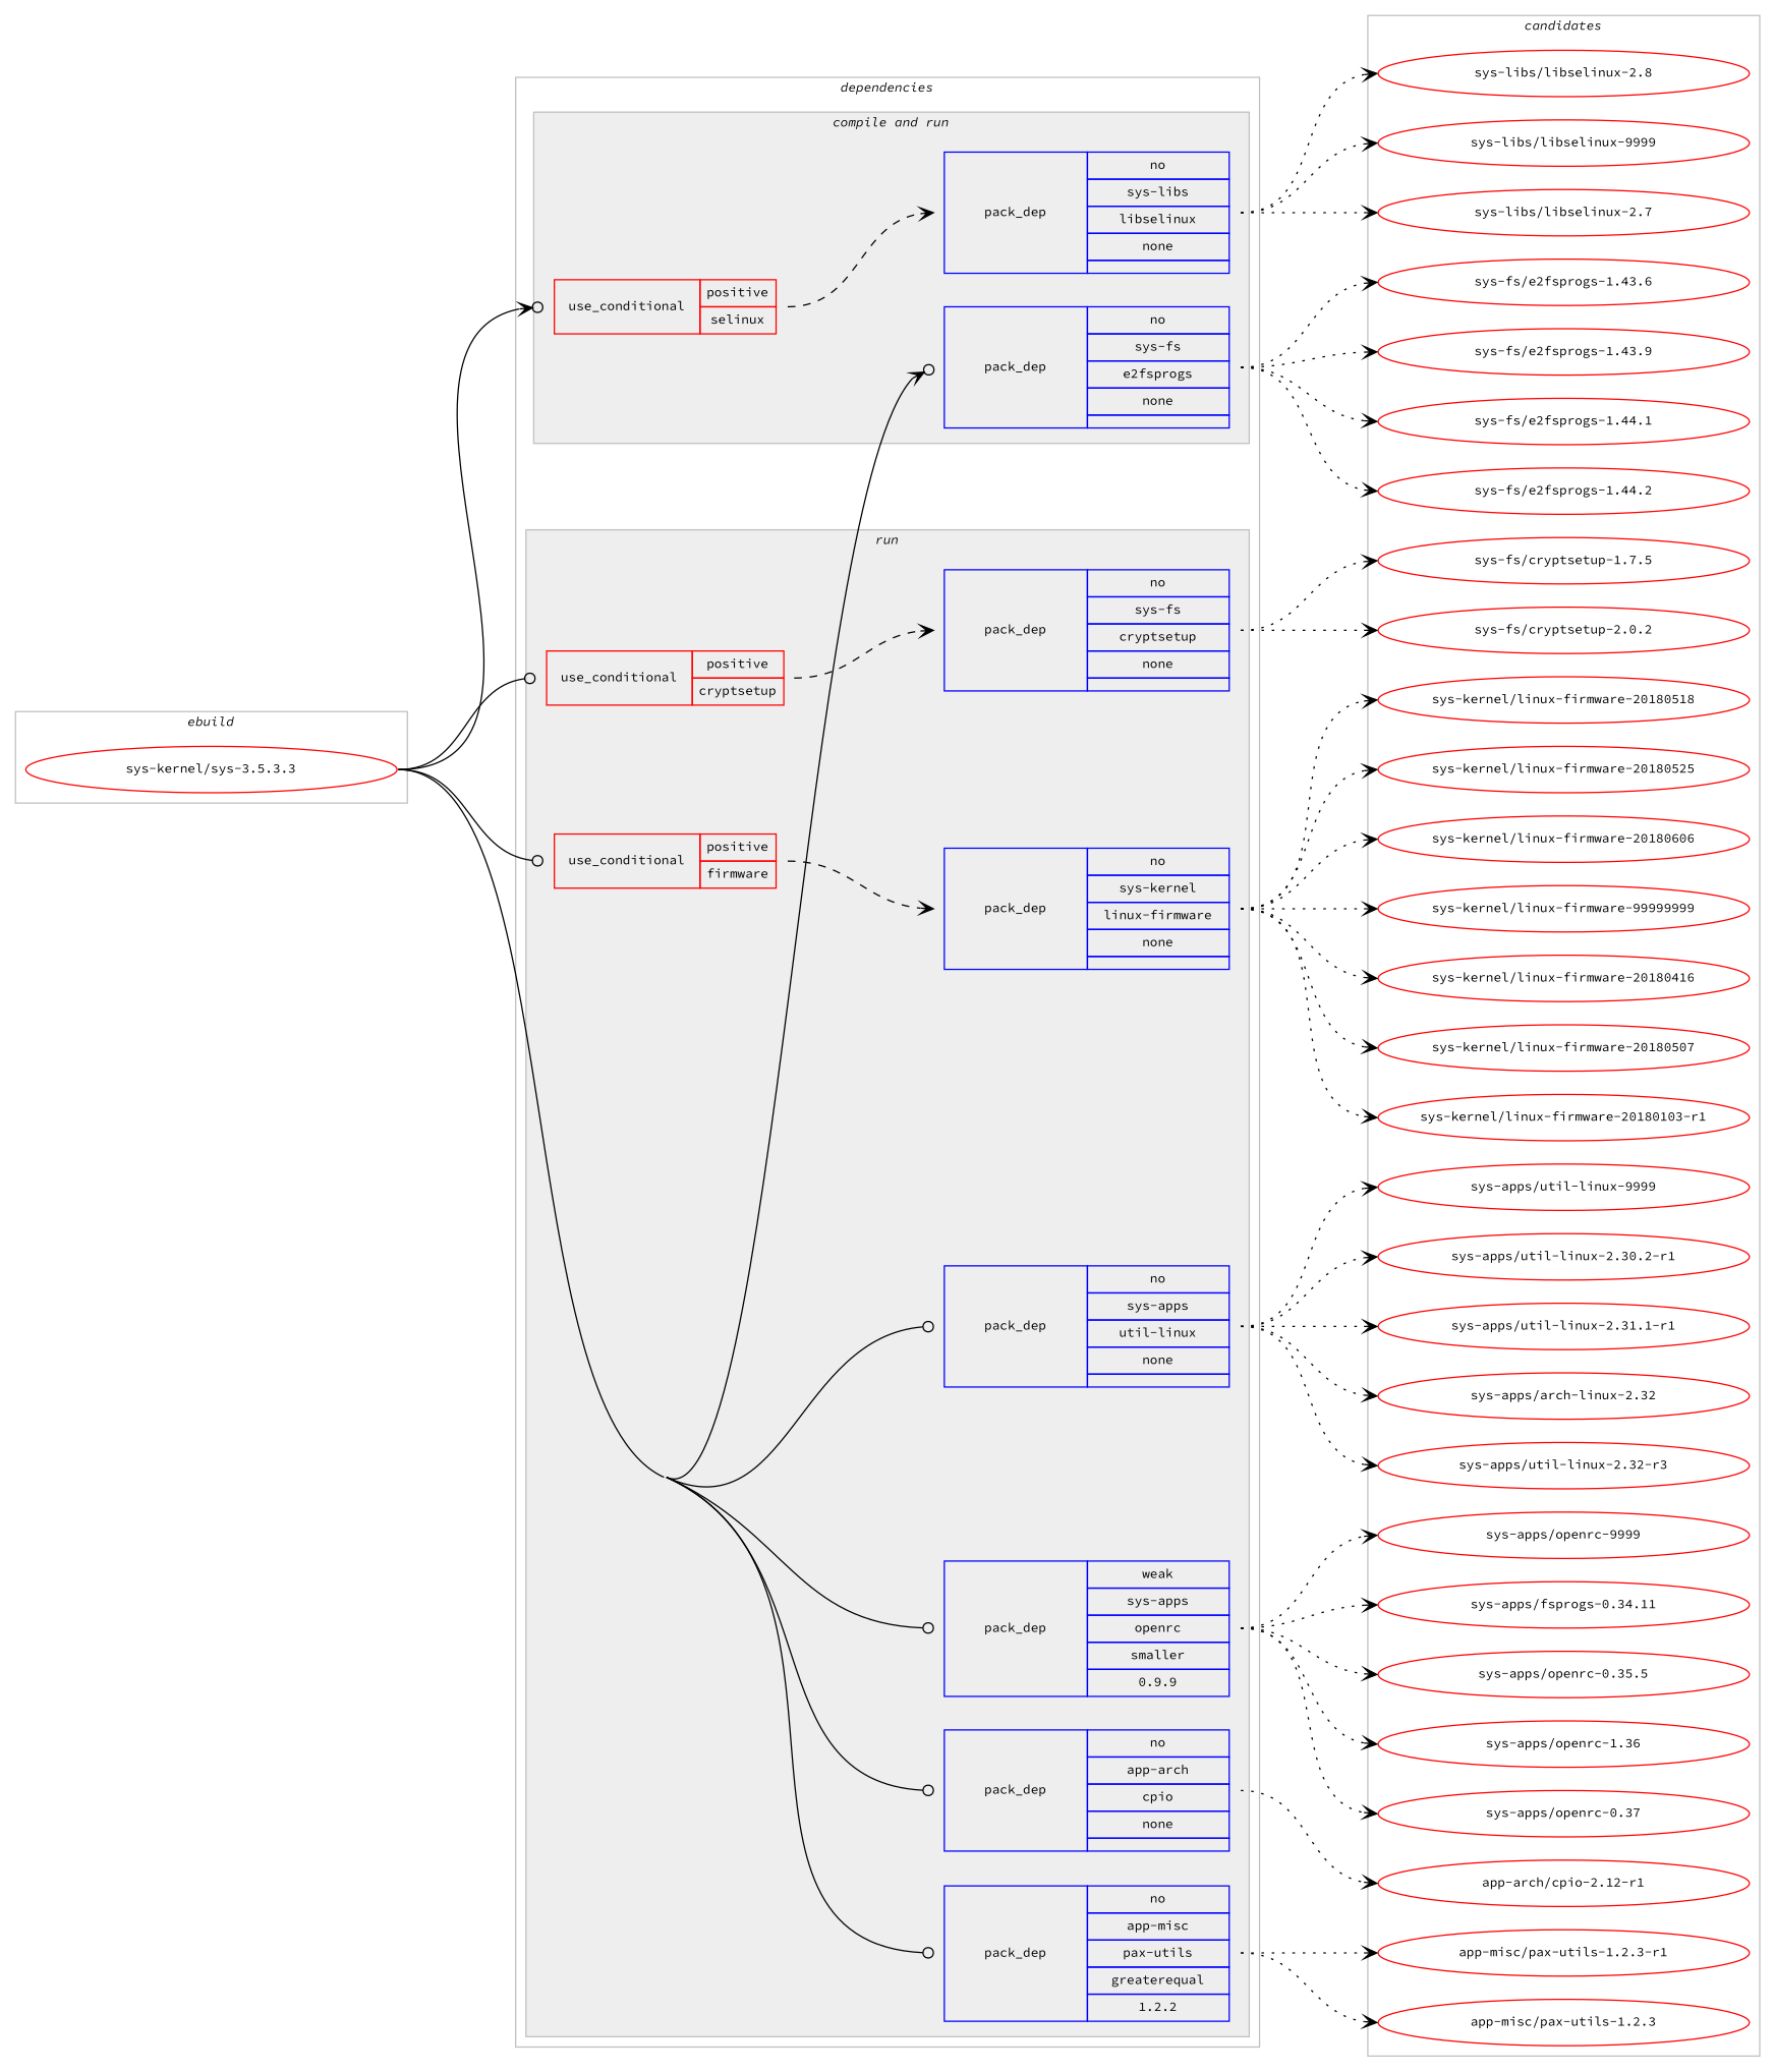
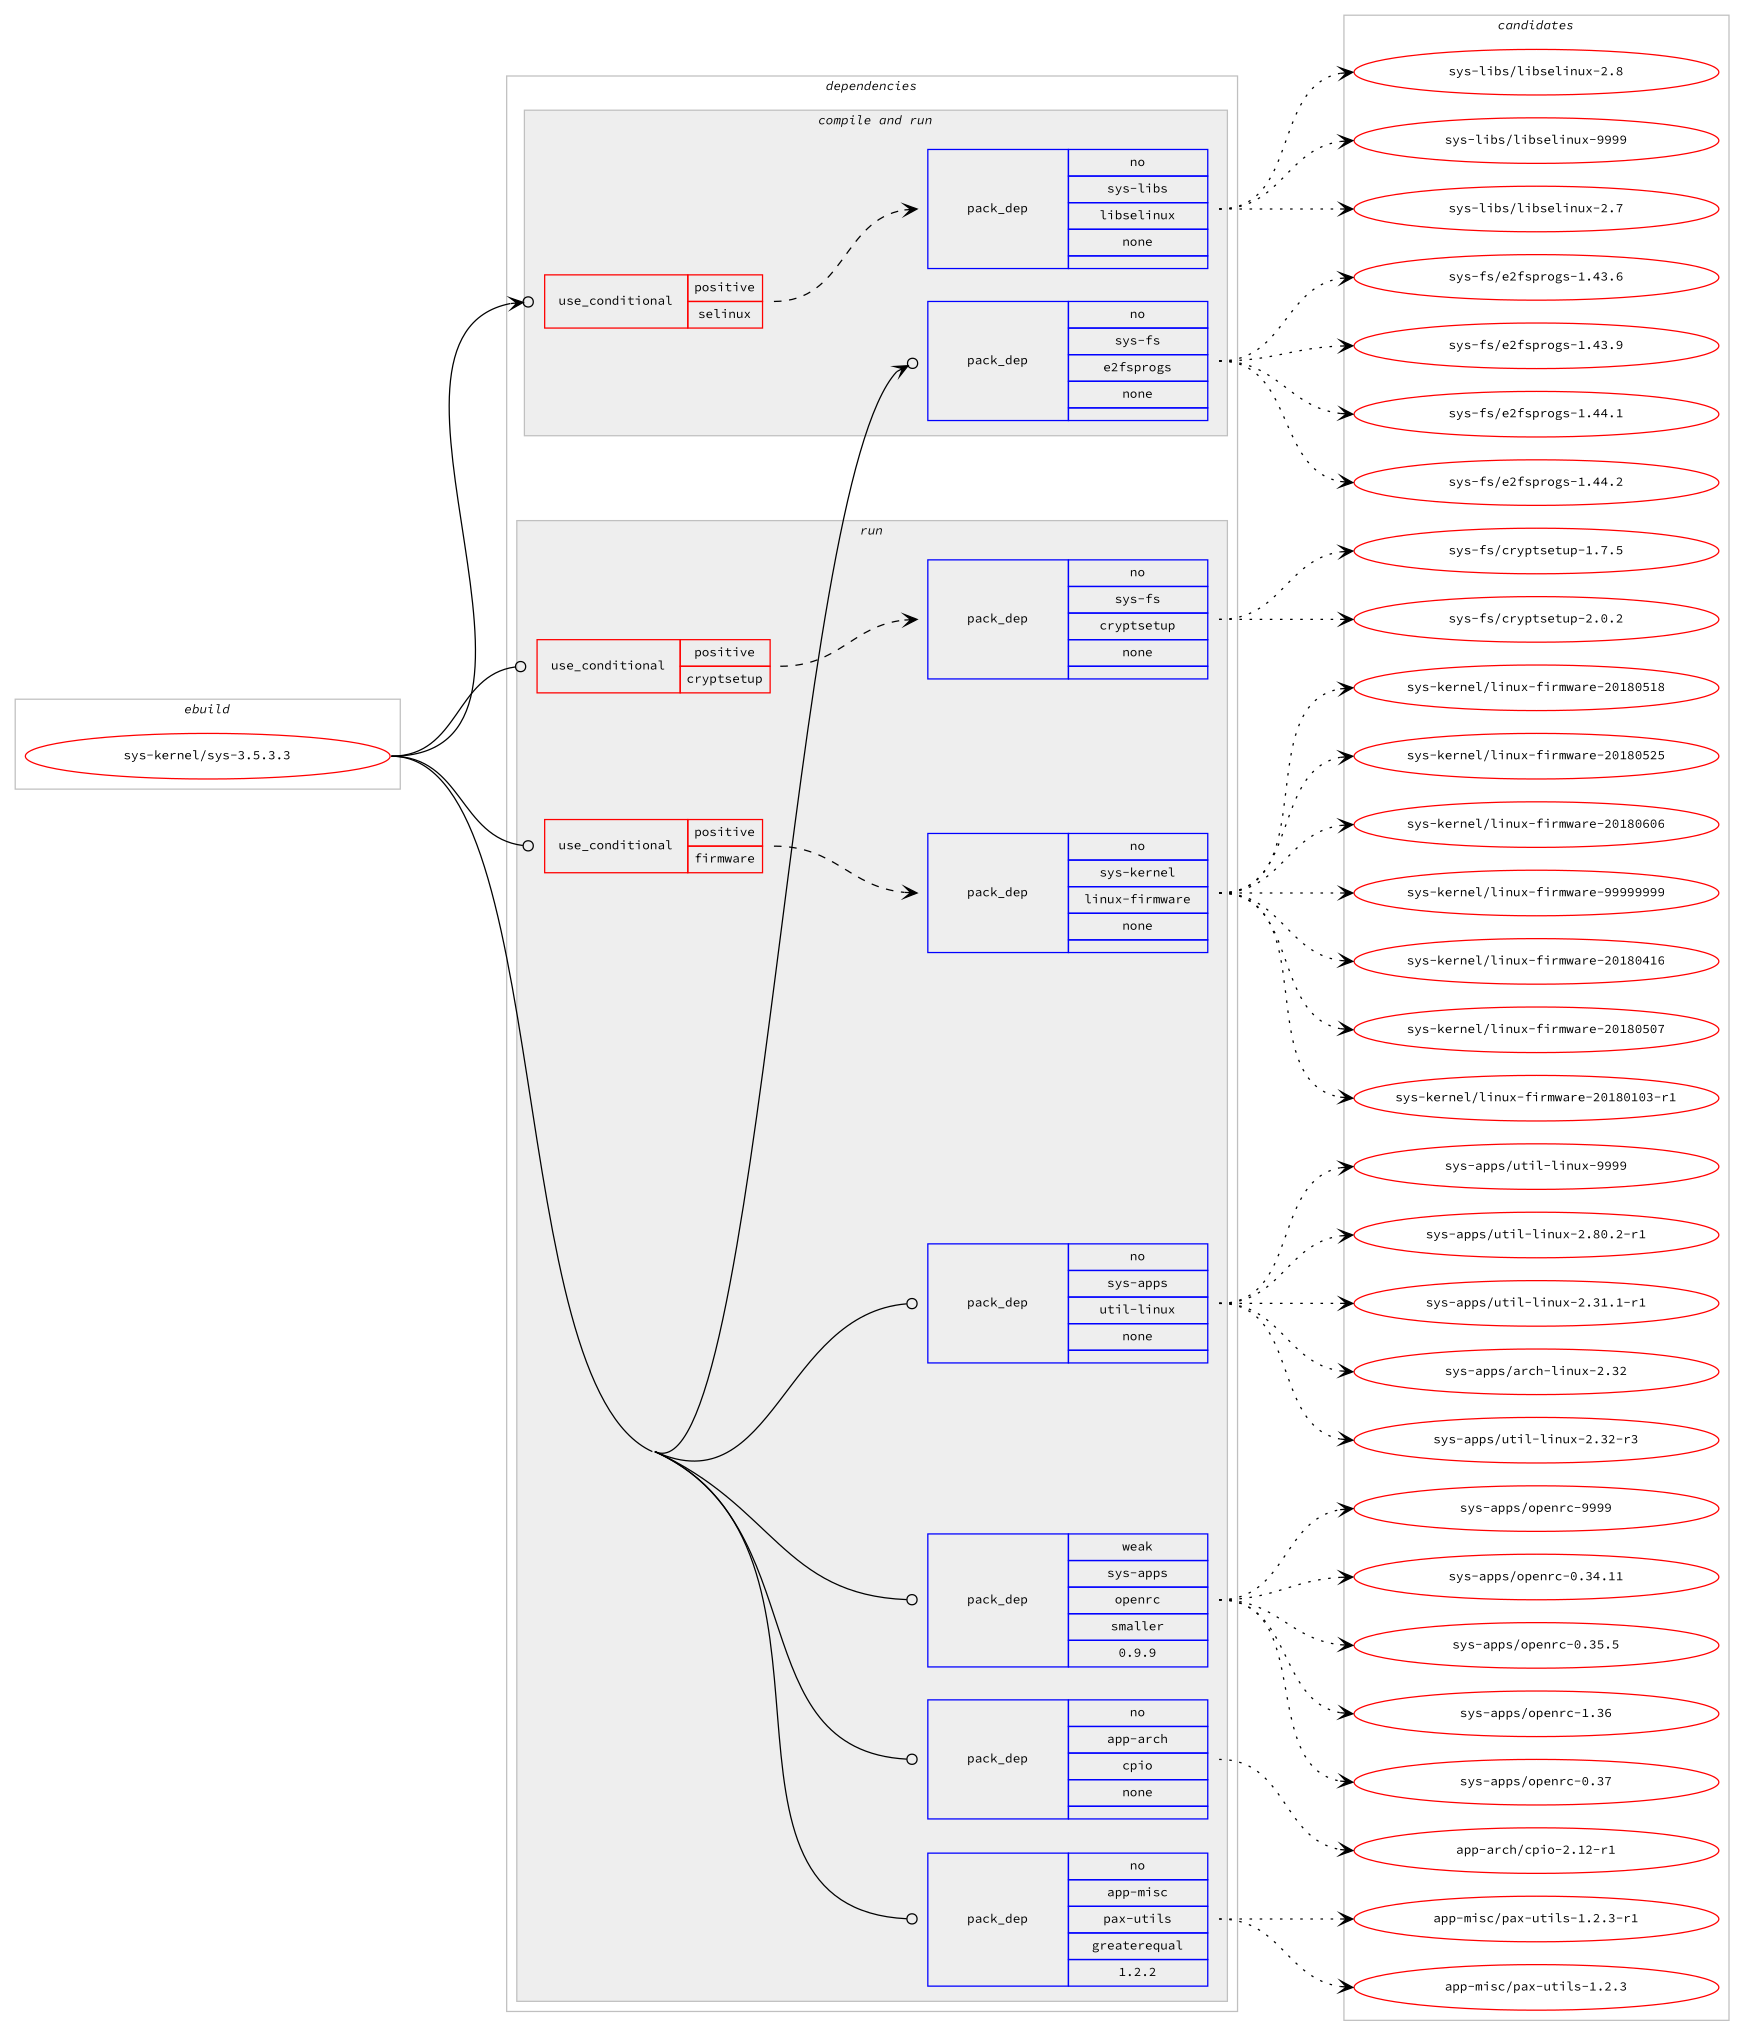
  digraph {
    compound=true
    concentrate=true
    fontname="Source Code Pro"
    fontsize=10
    newrank=true
    rankdir=LR
    ranksep=1.5
    node [color=red fontname="Source Code Pro" fontsize=10]
    edge [arrowhead=vee fontname="Source Code Pro" headport=w style=dotted tailport=e weight=100]
    n1 [label="sys-kernel/sys-3.5.3.3" width=4]
    n2 [color=blue label=<<TABLE BORDER="0" CELLBORDER="1" CELLSPACING="0" CELLPADDING="4" WIDTH="220"><TR><TD ROWSPAN="6" CELLPADDING="30">pack_dep</TD></TR><TR><TD WIDTH="110">no</TD></TR><TR><TD>sys-libs</TD></TR><TR><TD>libselinux</TD></TR><TR><TD>none</TD></TR><TR><TD></TD></TR></TABLE>> shape=none]
    n3 [label=<<TABLE BORDER="0" CELLBORDER="1" CELLSPACING="0" CELLPADDING="4"><TR><TD ROWSPAN="3" CELLPADDING="10">use_conditional</TD></TR><TR><TD>positive</TD></TR><TR><TD>selinux</TD></TR></TABLE>> shape=none]
    n4 [color=blue label=<<TABLE BORDER="0" CELLBORDER="1" CELLSPACING="0" CELLPADDING="4" WIDTH="220"><TR><TD ROWSPAN="6" CELLPADDING="30">pack_dep</TD></TR><TR><TD WIDTH="110">no</TD></TR><TR><TD>sys-fs</TD></TR><TR><TD>e2fsprogs</TD></TR><TR><TD>none</TD></TR><TR><TD></TD></TR></TABLE>> shape=none]
    n5 [color=blue label=<<TABLE BORDER="0" CELLBORDER="1" CELLSPACING="0" CELLPADDING="4" WIDTH="220"><TR><TD ROWSPAN="6" CELLPADDING="30">pack_dep</TD></TR><TR><TD WIDTH="110">no</TD></TR><TR><TD>sys-fs</TD></TR><TR><TD>cryptsetup</TD></TR><TR><TD>none</TD></TR><TR><TD></TD></TR></TABLE>> shape=none]
    n6 [label=<<TABLE BORDER="0" CELLBORDER="1" CELLSPACING="0" CELLPADDING="4"><TR><TD ROWSPAN="3" CELLPADDING="10">use_conditional</TD></TR><TR><TD>positive</TD></TR><TR><TD>cryptsetup</TD></TR></TABLE>> shape=none]
    n7 [color=blue label=<<TABLE BORDER="0" CELLBORDER="1" CELLSPACING="0" CELLPADDING="4" WIDTH="220"><TR><TD ROWSPAN="6" CELLPADDING="30">pack_dep</TD></TR><TR><TD WIDTH="110">no</TD></TR><TR><TD>sys-kernel</TD></TR><TR><TD>linux-firmware</TD></TR><TR><TD>none</TD></TR><TR><TD></TD></TR></TABLE>> shape=none]
    n8 [label=<<TABLE BORDER="0" CELLBORDER="1" CELLSPACING="0" CELLPADDING="4"><TR><TD ROWSPAN="3" CELLPADDING="10">use_conditional</TD></TR><TR><TD>positive</TD></TR><TR><TD>firmware</TD></TR></TABLE>> shape=none]
    n9 [color=blue label=<<TABLE BORDER="0" CELLBORDER="1" CELLSPACING="0" CELLPADDING="4" WIDTH="220"><TR><TD ROWSPAN="6" CELLPADDING="30">pack_dep</TD></TR><TR><TD WIDTH="110">no</TD></TR><TR><TD>app-arch</TD></TR><TR><TD>cpio</TD></TR><TR><TD>none</TD></TR><TR><TD></TD></TR></TABLE>> shape=none]
    n10 [color=blue label=<<TABLE BORDER="0" CELLBORDER="1" CELLSPACING="0" CELLPADDING="4" WIDTH="220"><TR><TD ROWSPAN="6" CELLPADDING="30">pack_dep</TD></TR><TR><TD WIDTH="110">no</TD></TR><TR><TD>app-misc</TD></TR><TR><TD>pax-utils</TD></TR><TR><TD>greaterequal</TD></TR><TR><TD>1.2.2</TD></TR></TABLE>> shape=none]
    n11 [color=blue label=<<TABLE BORDER="0" CELLBORDER="1" CELLSPACING="0" CELLPADDING="4" WIDTH="220"><TR><TD ROWSPAN="6" CELLPADDING="30">pack_dep</TD></TR><TR><TD WIDTH="110">no</TD></TR><TR><TD>sys-apps</TD></TR><TR><TD>util-linux</TD></TR><TR><TD>none</TD></TR><TR><TD></TD></TR></TABLE>> shape=none]
    n12 [color=blue label=<<TABLE BORDER="0" CELLBORDER="1" CELLSPACING="0" CELLPADDING="4" WIDTH="220"><TR><TD ROWSPAN="6" CELLPADDING="30">pack_dep</TD></TR><TR><TD WIDTH="110">weak</TD></TR><TR><TD>sys-apps</TD></TR><TR><TD>openrc</TD></TR><TR><TD>smaller</TD></TR><TR><TD>0.9.9</TD></TR></TABLE>> shape=none]
    n13 [label="sys-libs/libselinux-2.7" width=4]
    n14 [label="sys-libs/libselinux-2.8" width=4]
    n15 [label="sys-libs/libselinux-9999" width=4]
    n16 [label="sys-fs/e2fsprogs-1.43.6" width=4]
    n17 [label="sys-fs/e2fsprogs-1.43.9" width=4]
    n18 [label="sys-fs/e2fsprogs-1.44.1" width=4]
    n19 [label="sys-fs/e2fsprogs-1.44.2" width=4]
    n20 [label="sys-fs/cryptsetup-1.7.5" width=4]
    n21 [label="sys-fs/cryptsetup-2.0.2" width=4]
    n22 [label="sys-kernel/linux-firmware-20180416" width=4]
    n23 [label="sys-kernel/linux-firmware-20180507" width=4]
    n24 [label="sys-kernel/linux-firmware-20180103-r1" width=4]
    n25 [label="sys-kernel/linux-firmware-20180518" width=4]
    n26 [label="sys-kernel/linux-firmware-20180525" width=4]
    n27 [label="sys-kernel/linux-firmware-20180606" width=4]
    n28 [label="sys-kernel/linux-firmware-99999999" width=4]
    n29 [label="app-arch/cpio-2.12-r1" width=4]
    n30 [label="app-misc/pax-utils-1.2.3" width=4]
    n31 [label="app-misc/pax-utils-1.2.3-r1" width=4]
-   n32 [label="sys-apps/util-linux-2.30.2-r1" width=4]
+   n32 [label="sys-apps/util-linux-2.80.2-r1" width=4]
    n33 [label="sys-apps/util-linux-2.31.1-r1" width=4]
    n34 [label="sys-apps/arch-linux-2.32" width=4]
    n35 [label="sys-apps/util-linux-2.32-r3" width=4]
    n36 [label="sys-apps/util-linux-9999" width=4]
-   n37 [label="sys-apps/fsprogs-0.34.11" width=4]
+   n37 [label="sys-apps/openrc-0.34.11" width=4]
    n38 [label="sys-apps/openrc-0.35.5" width=4]
    n39 [label="sys-apps/openrc-1.36" width=4]
    n40 [label="sys-apps/openrc-0.37" width=4]
    n41 [label="sys-apps/openrc-9999" width=4]
    subgraph cluster_1 {
      color=gray
      label=<<i>ebuild</i>>
      rank=same
      n1
    }
    subgraph cluster_2 {
      color=gray
      label=<<i>dependencies</i>>
      subgraph cluster_3 {
        color=gray
        fillcolor="#eeeeee"
        label=<<i>compile</i>>
        style=filled
      }
      subgraph cluster_4 {
        color=gray
        fillcolor="#eeeeee"
        label=<<i>compile and run</i>>
        style=filled
        subgraph sub_5 {
          color=gray
          fillcolor="#eeeeee"
          label=<<i>compile and run</i>>
          style=filled
          n3
          subgraph sub_6 {
            color=gray
            fillcolor="#eeeeee"
            label=<<i>compile and run</i>>
            style=filled
            n2
          }
        }
        subgraph sub_7 {
          color=gray
          fillcolor="#eeeeee"
          label=<<i>compile and run</i>>
          style=filled
          n4
        }
      }
      subgraph cluster_8 {
        color=gray
        fillcolor="#eeeeee"
        label=<<i>run</i>>
        style=filled
        subgraph sub_9 {
          color=gray
          fillcolor="#eeeeee"
          label=<<i>run</i>>
          style=filled
          n6
          subgraph sub_10 {
            color=gray
            fillcolor="#eeeeee"
            label=<<i>run</i>>
            style=filled
            n5
          }
        }
        subgraph sub_11 {
          color=gray
          fillcolor="#eeeeee"
          label=<<i>run</i>>
          style=filled
          n8
          subgraph sub_12 {
            color=gray
            fillcolor="#eeeeee"
            label=<<i>run</i>>
            style=filled
            n7
          }
        }
        subgraph sub_13 {
          color=gray
          fillcolor="#eeeeee"
          label=<<i>run</i>>
          style=filled
          n9
        }
        subgraph sub_14 {
          color=gray
          fillcolor="#eeeeee"
          label=<<i>run</i>>
          style=filled
          n10
        }
        subgraph sub_15 {
          color=gray
          fillcolor="#eeeeee"
          label=<<i>run</i>>
          style=filled
          n11
        }
        subgraph sub_16 {
          color=gray
          fillcolor="#eeeeee"
          label=<<i>run</i>>
          style=filled
          n12
        }
      }
    }
    subgraph cluster_17 {
      color=gray
      label=<<i>candidates</i>>
      rank=same
      subgraph sub_18 {
        color=black
        label=<<i>candidates</i>>
        nodesep=1
        rank=same
        n13
        n14
        n15
      }
      subgraph sub_19 {
        color=black
        label=<<i>candidates</i>>
        nodesep=1
        rank=same
        n16
        n17
        n18
        n19
      }
      subgraph sub_20 {
        color=black
        label=<<i>candidates</i>>
        nodesep=1
        rank=same
        n20
        n21
      }
      subgraph sub_21 {
        color=black
        label=<<i>candidates</i>>
        nodesep=1
        rank=same
        n22
        n23
        n24
        n25
        n26
        n27
        n28
      }
      subgraph sub_22 {
        color=black
        label=<<i>candidates</i>>
        nodesep=1
        rank=same
        n29
      }
      subgraph sub_23 {
        color=black
        label=<<i>candidates</i>>
        nodesep=1
        rank=same
        n30
        n31
      }
      subgraph sub_24 {
        color=black
        label=<<i>candidates</i>>
        nodesep=1
        rank=same
        n32
        n33
        n34
        n35
        n36
      }
      subgraph sub_25 {
        color=black
        label=<<i>candidates</i>>
        nodesep=1
        rank=same
        n37
        n38
        n39
        n40
        n41
      }
    }
    n1 -> n3 [arrowhead=odotvee style=solid weight=20]
    n1 -> n4 [arrowhead=odotvee style=solid weight=20]
    n1 -> n6 [arrowhead=odot style=solid weight=20]
    n1 -> n8 [arrowhead=odot style=solid weight=20]
    n1 -> n9 [arrowhead=odot style=solid weight=20]
    n1 -> n10 [arrowhead=odot style=solid weight=20]
    n1 -> n11 [arrowhead=odot style=solid weight=20]
    n1 -> n12 [arrowhead=odot style=solid weight=20]
    n2 -> n13
    n2 -> n14
    n2 -> n15
    n3 -> n2 [style=dashed weight=20]
    n4 -> n16
    n4 -> n17
    n4 -> n18
    n4 -> n19
    n5 -> n20
    n5 -> n21
    n6 -> n5 [style=dashed weight=20]
    n7 -> n22
    n7 -> n23
    n7 -> n24
    n7 -> n25
    n7 -> n26
    n7 -> n27
    n7 -> n28
    n8 -> n7 [style=dashed weight=20]
    n9 -> n29
    n10 -> n30
    n10 -> n31
    n11 -> n32
    n11 -> n33
    n11 -> n34
    n11 -> n35
    n11 -> n36
    n12 -> n37
    n12 -> n38
    n12 -> n39
    n12 -> n40
    n12 -> n41
  }
